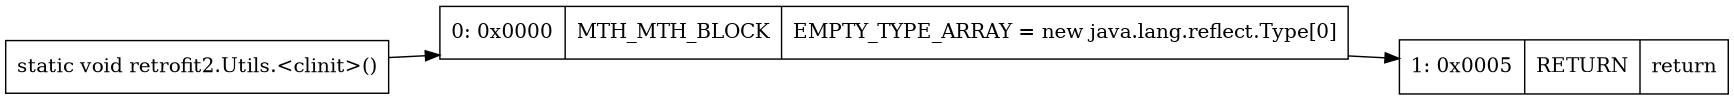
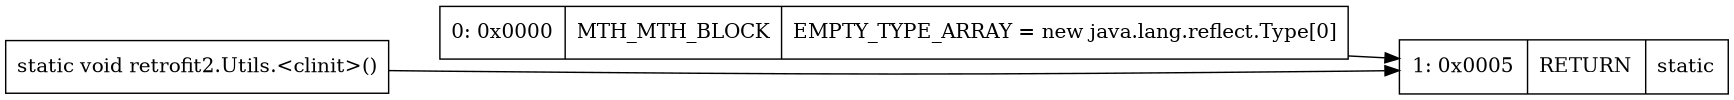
  digraph {
    rankdir=LR
    node [shape=record]
    n1 [label="{0\:\ 0x0000|MTH_MTH_BLOCK\l|EMPTY_TYPE_ARRAY = new java.lang.reflect.Type[0]\l}"]
-   n2 [label="{1\:\ 0x0005|RETURN\l|return\l}"]
+   n2 [label="{1\:\ 0x0005|RETURN\l|static\l}"]
    n3 [label="{static void retrofit2.Utils.\<clinit\>() }"]
    n1 -> n2
-   n3 -> n1
+   n3 -> n2
  }
